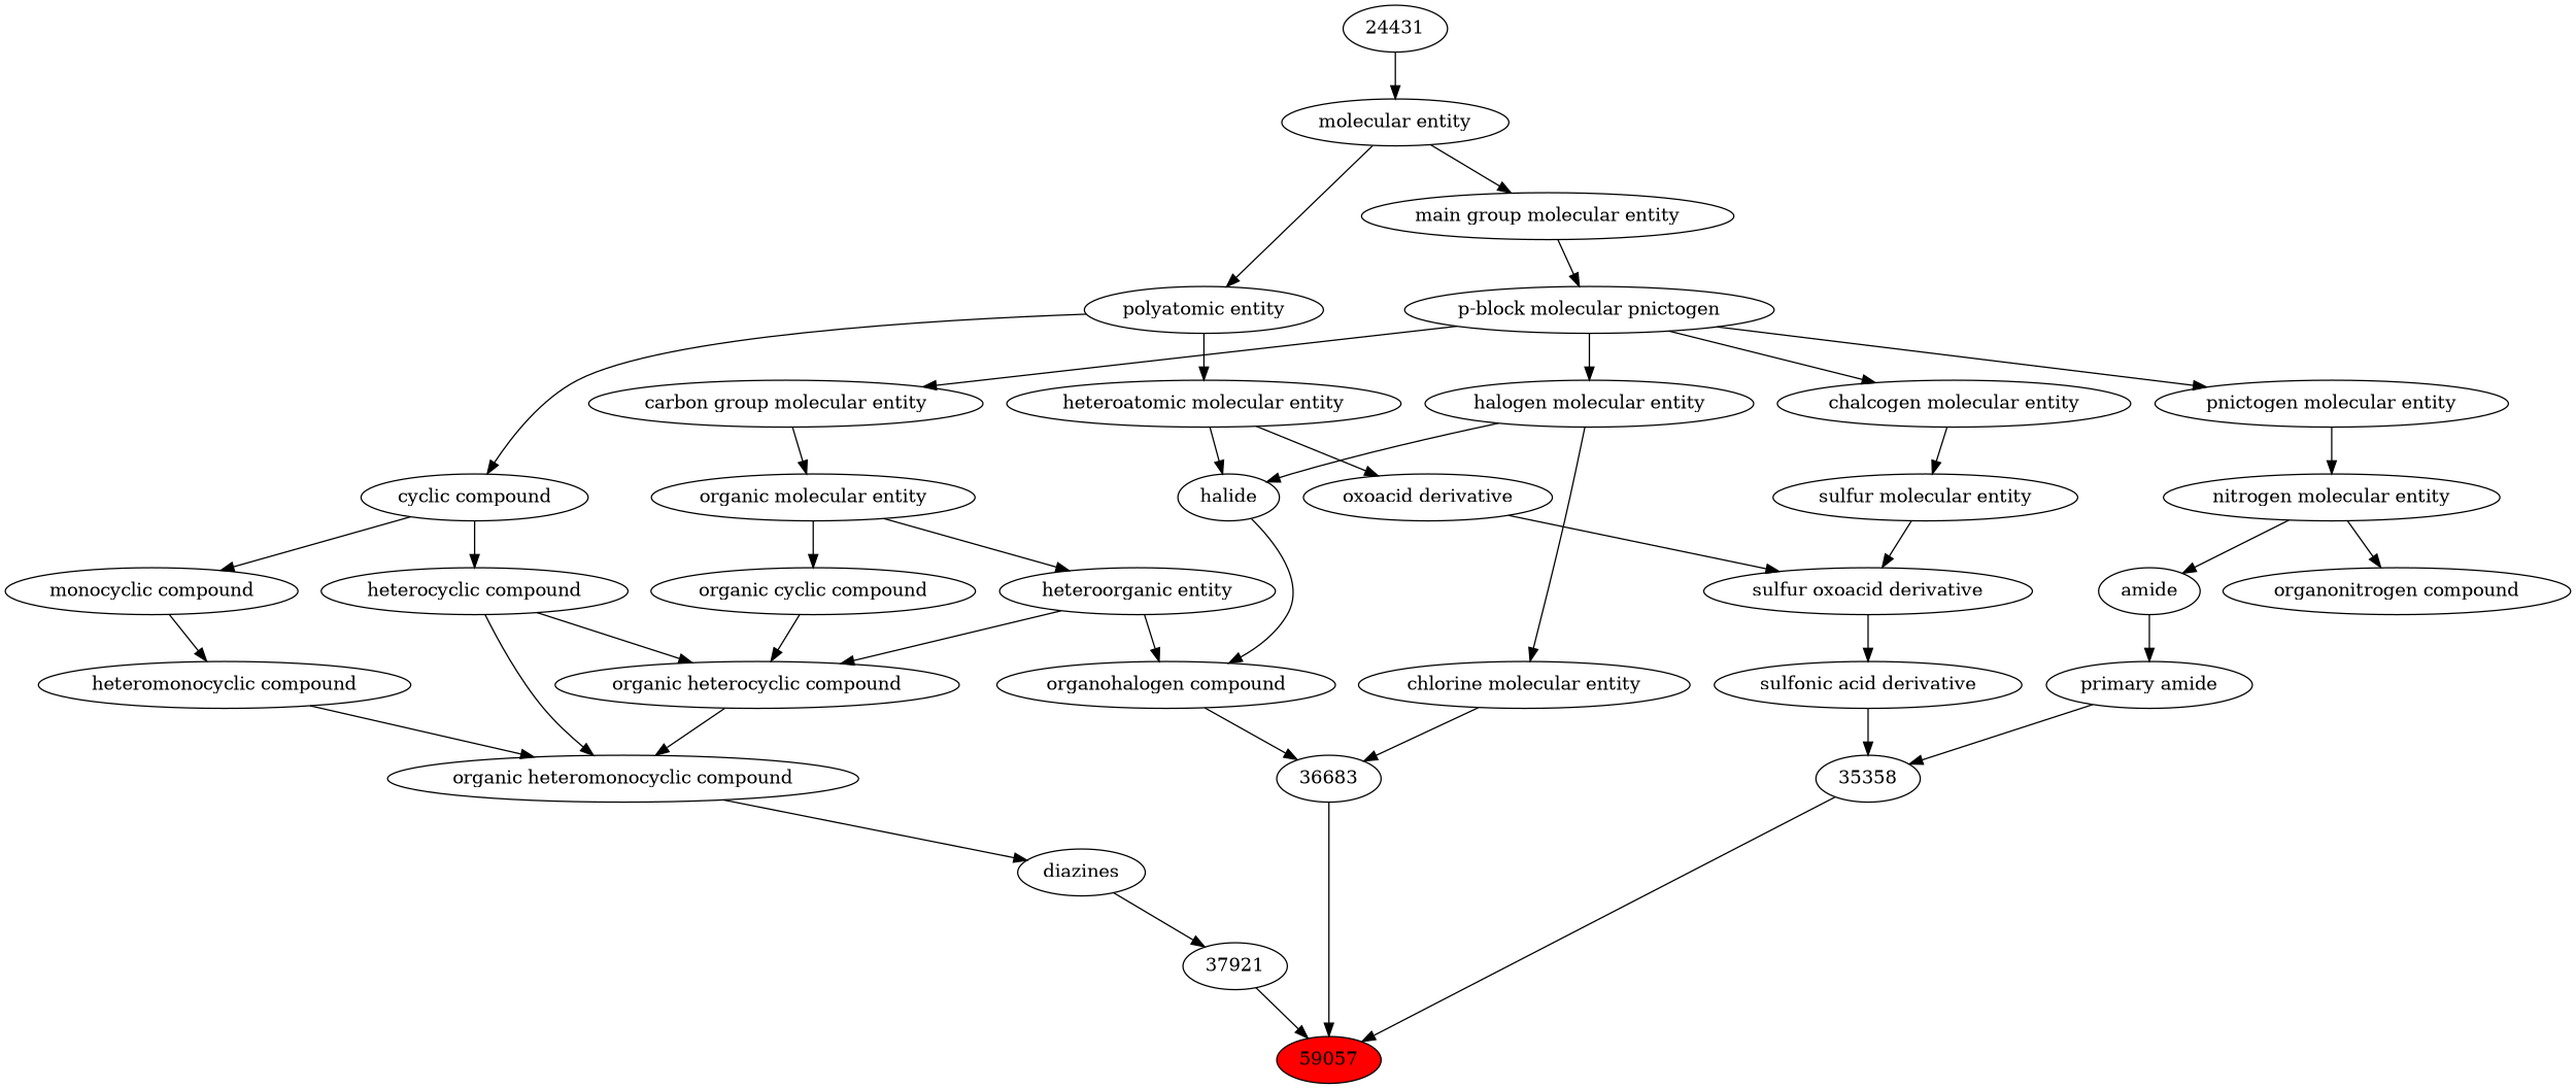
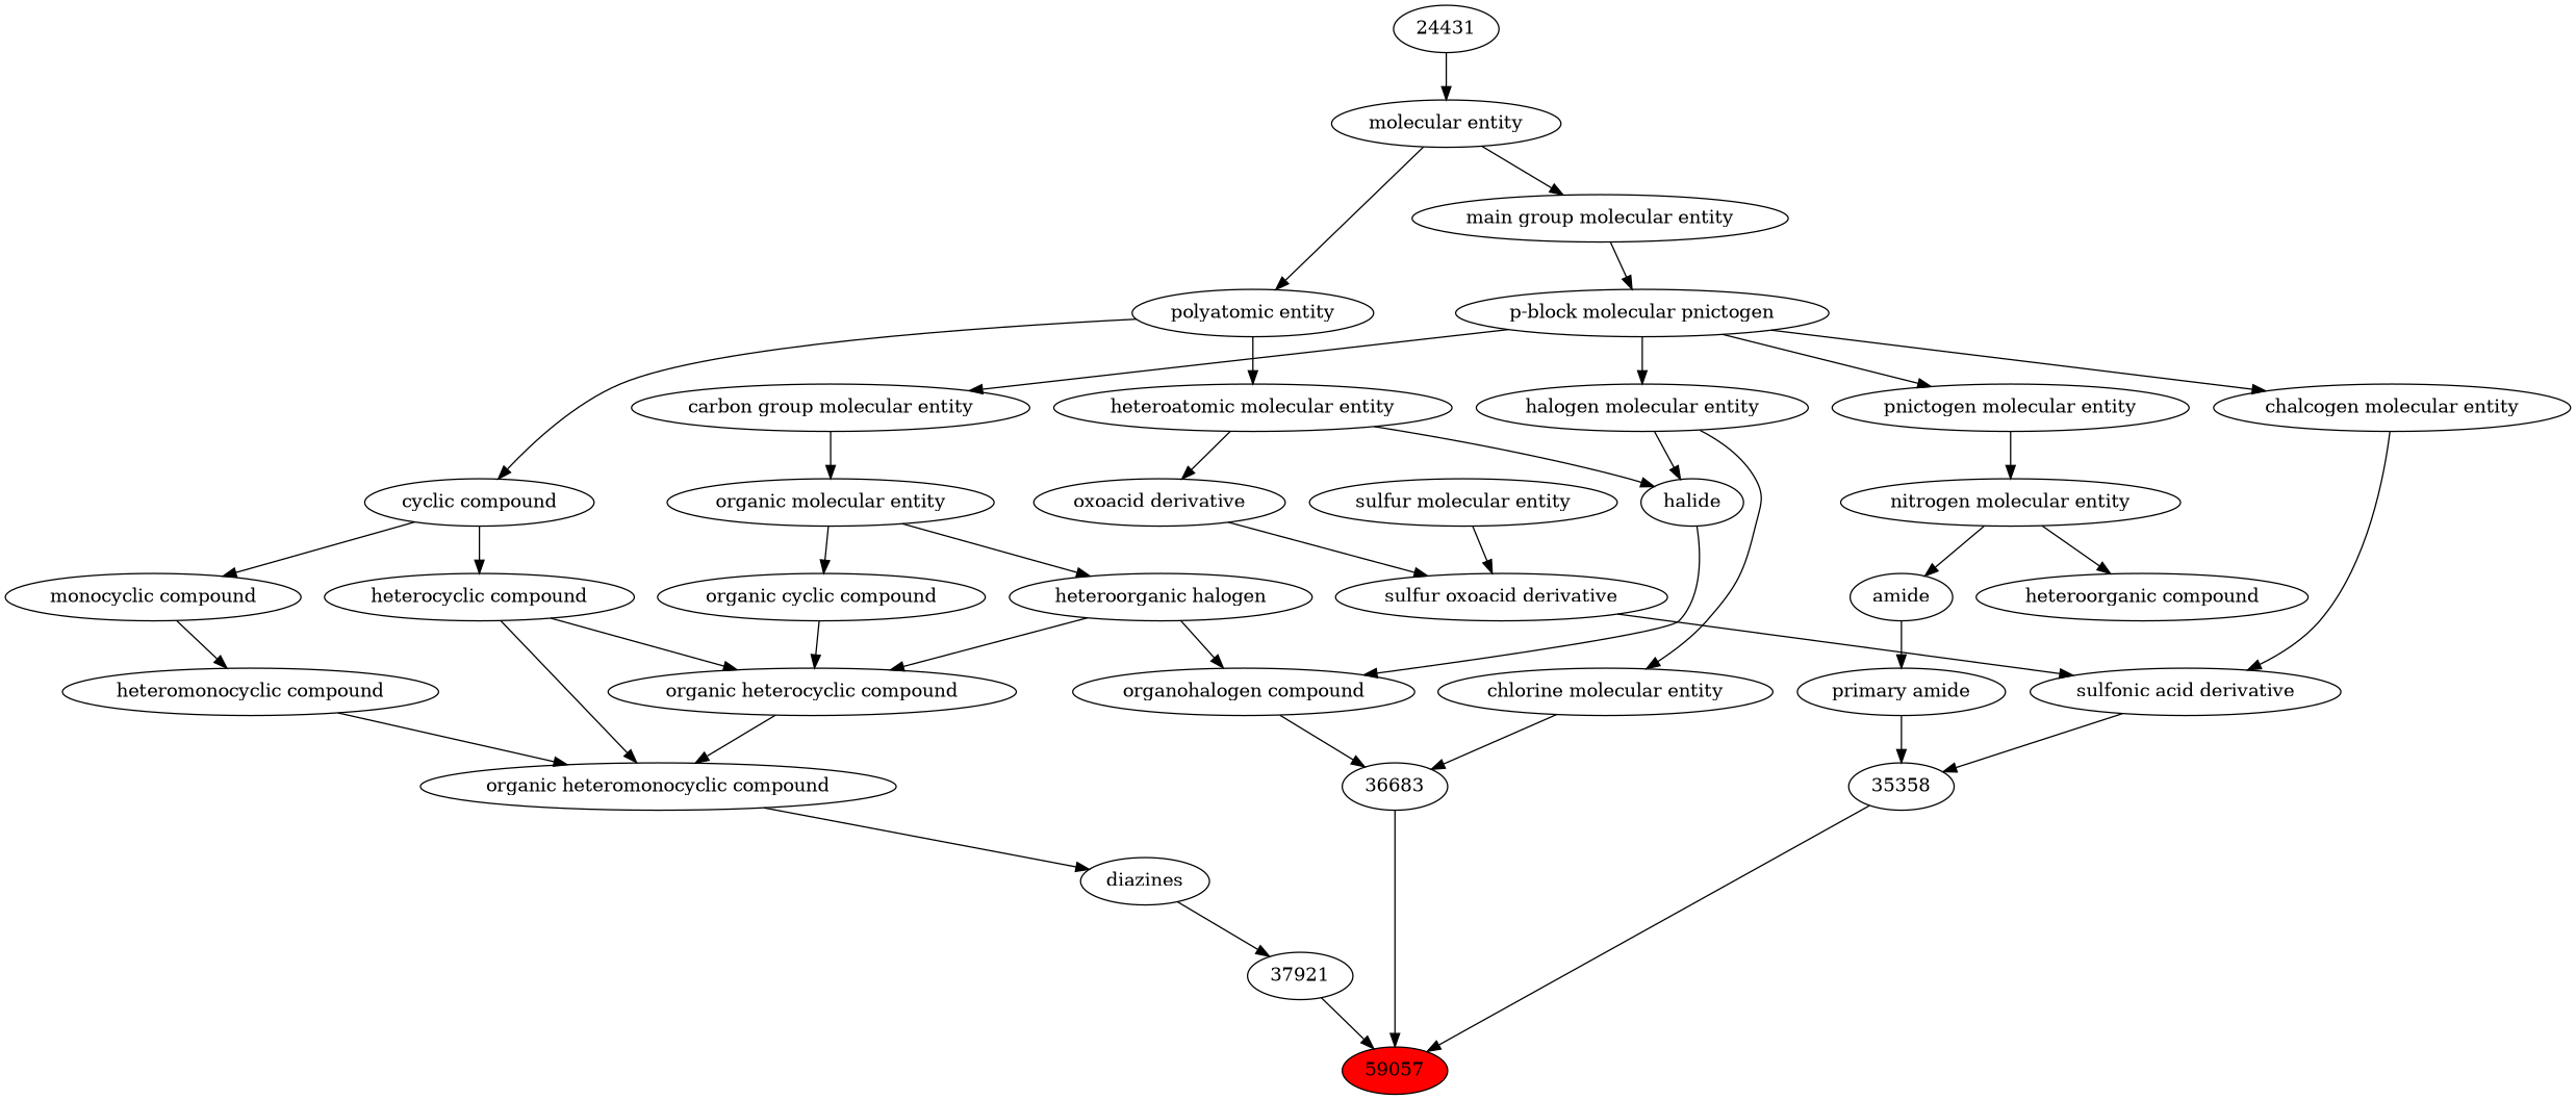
  digraph {
    n1 [fillcolor=red label=59057 style=filled]
    n2 [label=35358]
    n3 [label=37921]
    n4 [label=36683]
    n5 [label="sulfonic acid derivative"]
    n6 [label="primary amide"]
    n7 [label=diazines]
    n8 [label="organohalogen compound"]
    n9 [label="chlorine molecular entity"]
    n10 [label="sulfur oxoacid derivative"]
    n11 [label=amide]
    n12 [label="organic heteromonocyclic compound"]
-   n13 [label="heteroorganic entity"]
+   n13 [label="heteroorganic halogen"]
    n14 [label="organic heterocyclic compound"]
-   n15 [label="organonitrogen compound"]
+   n15 [label="heteroorganic compound"]
    n16 [label=halide]
    n17 [label="halogen molecular entity"]
    n18 [label="oxoacid derivative"]
    n19 [label="sulfur molecular entity"]
    n20 [label="nitrogen molecular entity"]
    n21 [label="heteromonocyclic compound"]
    n22 [label="organic molecular entity"]
    n23 [label="organic cyclic compound"]
    n24 [label="heteroatomic molecular entity"]
    n25 [label="p-block molecular pnictogen"]
    n26 [label="chalcogen molecular entity"]
    n27 [label="pnictogen molecular entity"]
    n28 [label="carbon group molecular entity"]
    n29 [label="heterocyclic compound"]
    n30 [label="monocyclic compound"]
    n31 [label="polyatomic entity"]
    n32 [label="cyclic compound"]
    n33 [label="main group molecular entity"]
    n34 [label="molecular entity"]
    n35 [label=24431]
    n2 -> n1
    n3 -> n1
    n4 -> n1
    n5 -> n2
    n6 -> n2
    n7 -> n3
    n8 -> n4
    n9 -> n4
    n10 -> n5
    n11 -> n6
    n12 -> n7
    n13 -> n8
    n13 -> n14
    n14 -> n12
    n16 -> n8
    n17 -> n9
    n17 -> n16
    n18 -> n10
    n19 -> n10
    n20 -> n11
    n20 -> n15
    n21 -> n12
    n22 -> n13
    n22 -> n23
    n23 -> n14
    n24 -> n16
    n24 -> n18
    n25 -> n17
    n25 -> n26
    n25 -> n27
    n25 -> n28
-   n26 -> n19
+   n26 -> n5
    n27 -> n20
    n28 -> n22
    n29 -> n12
    n29 -> n14
    n30 -> n21
    n31 -> n24
    n31 -> n32
    n32 -> n29
    n32 -> n30
    n33 -> n25
    n34 -> n31
    n34 -> n33
    n35 -> n34
  }
